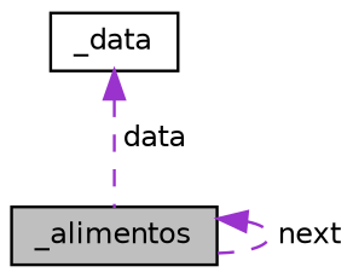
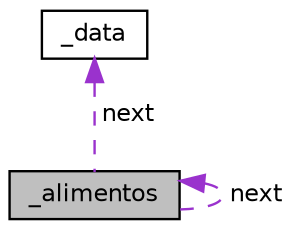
  digraph {
    node [color=black fontname=Helvetica fontsize=10 shape=record style=filled]
    edge [color=darkorchid3 dir=back fontname=Helvetica fontsize=10 labelfontname=Helvetica labelfontsize=10 style=dashed]
    n1 [fillcolor=grey75 fontcolor=black height=0.2 label=_alimentos width=0.4]
    n2 [fillcolor=white height=0.2 label=_data width=0.4]
    n1 -> n1 [label=" next"]
-   n2 -> n1 [label=" data"]
+   n2 -> n1 [label=" next"]
  }
